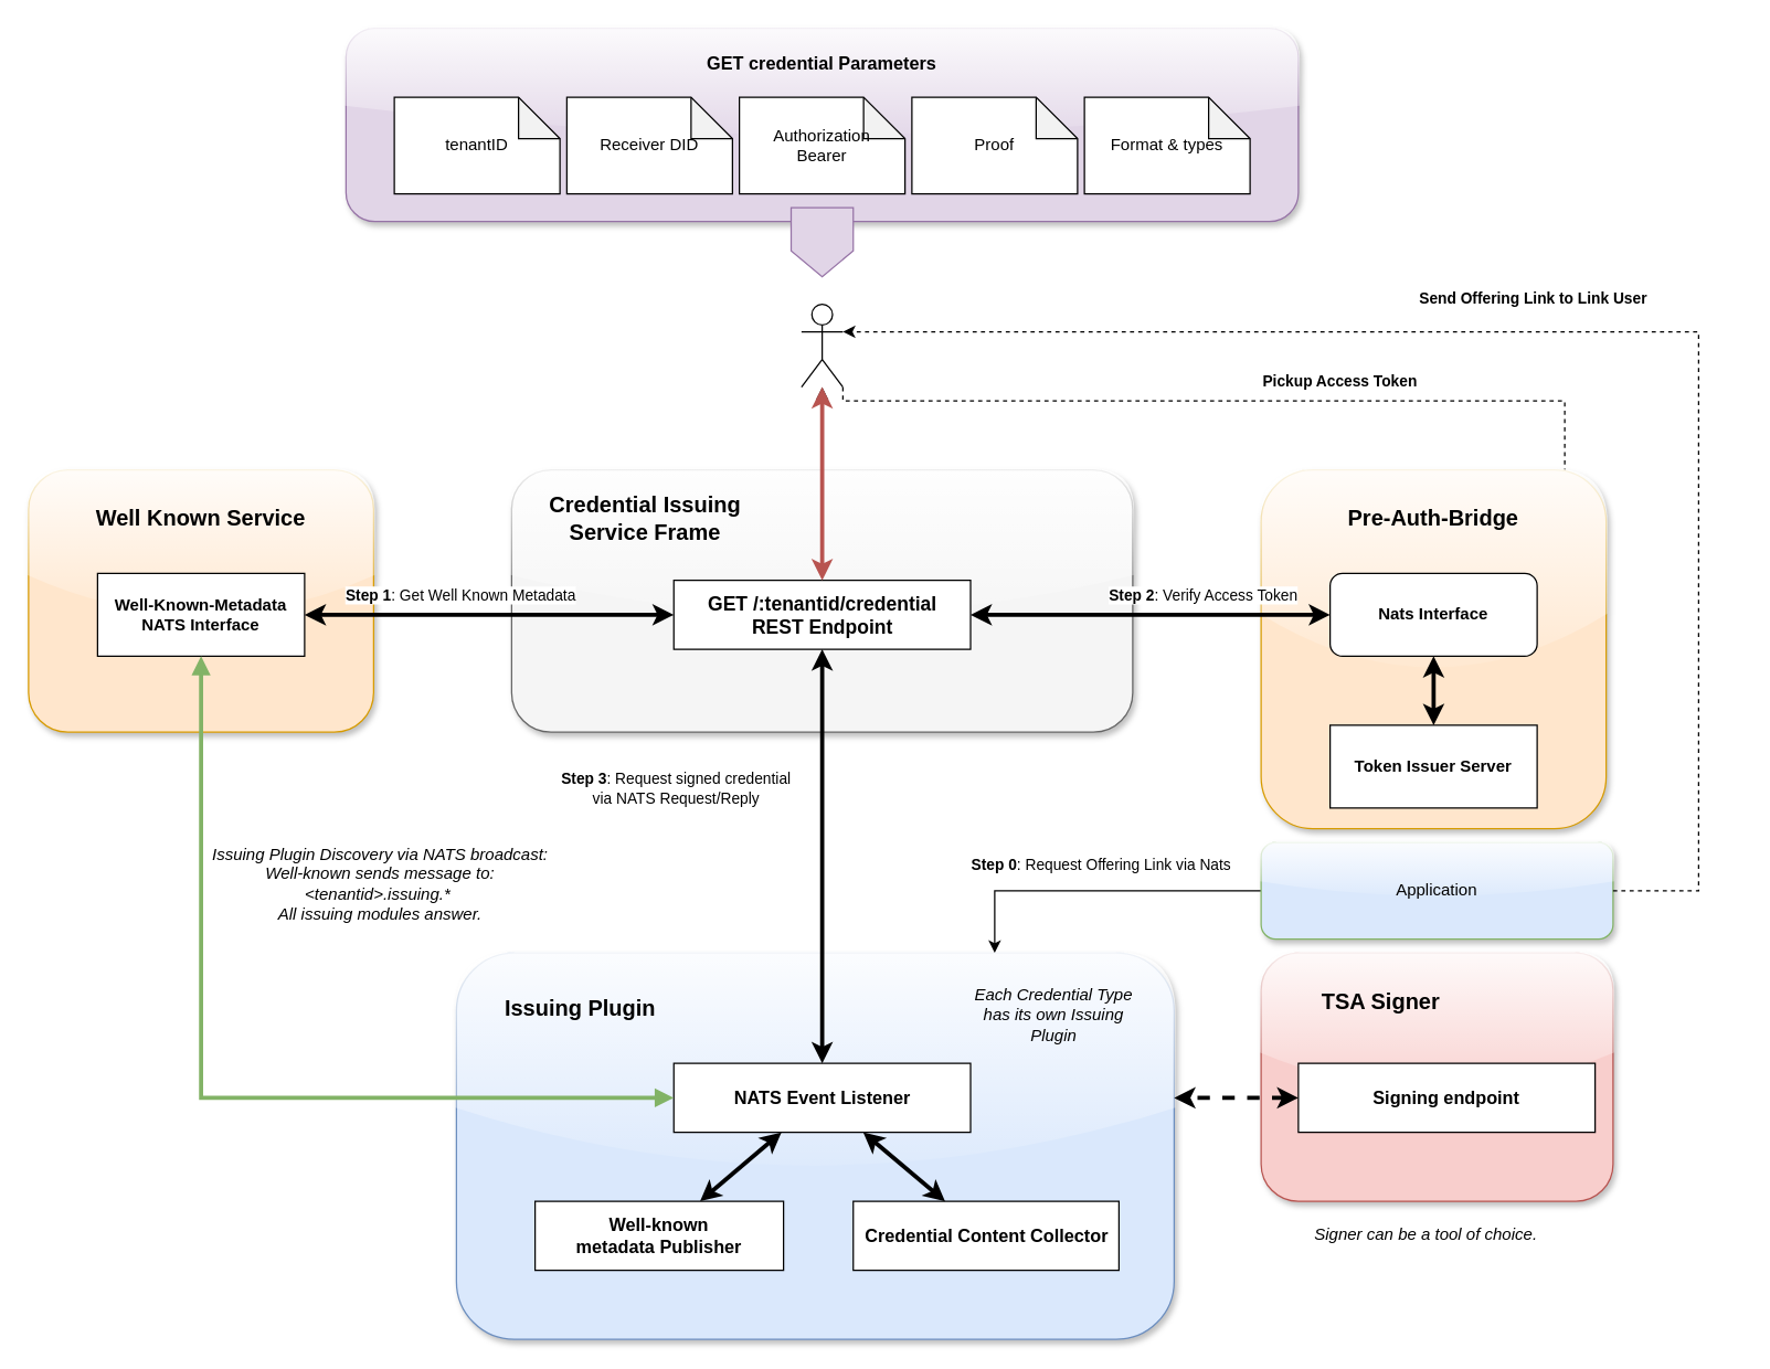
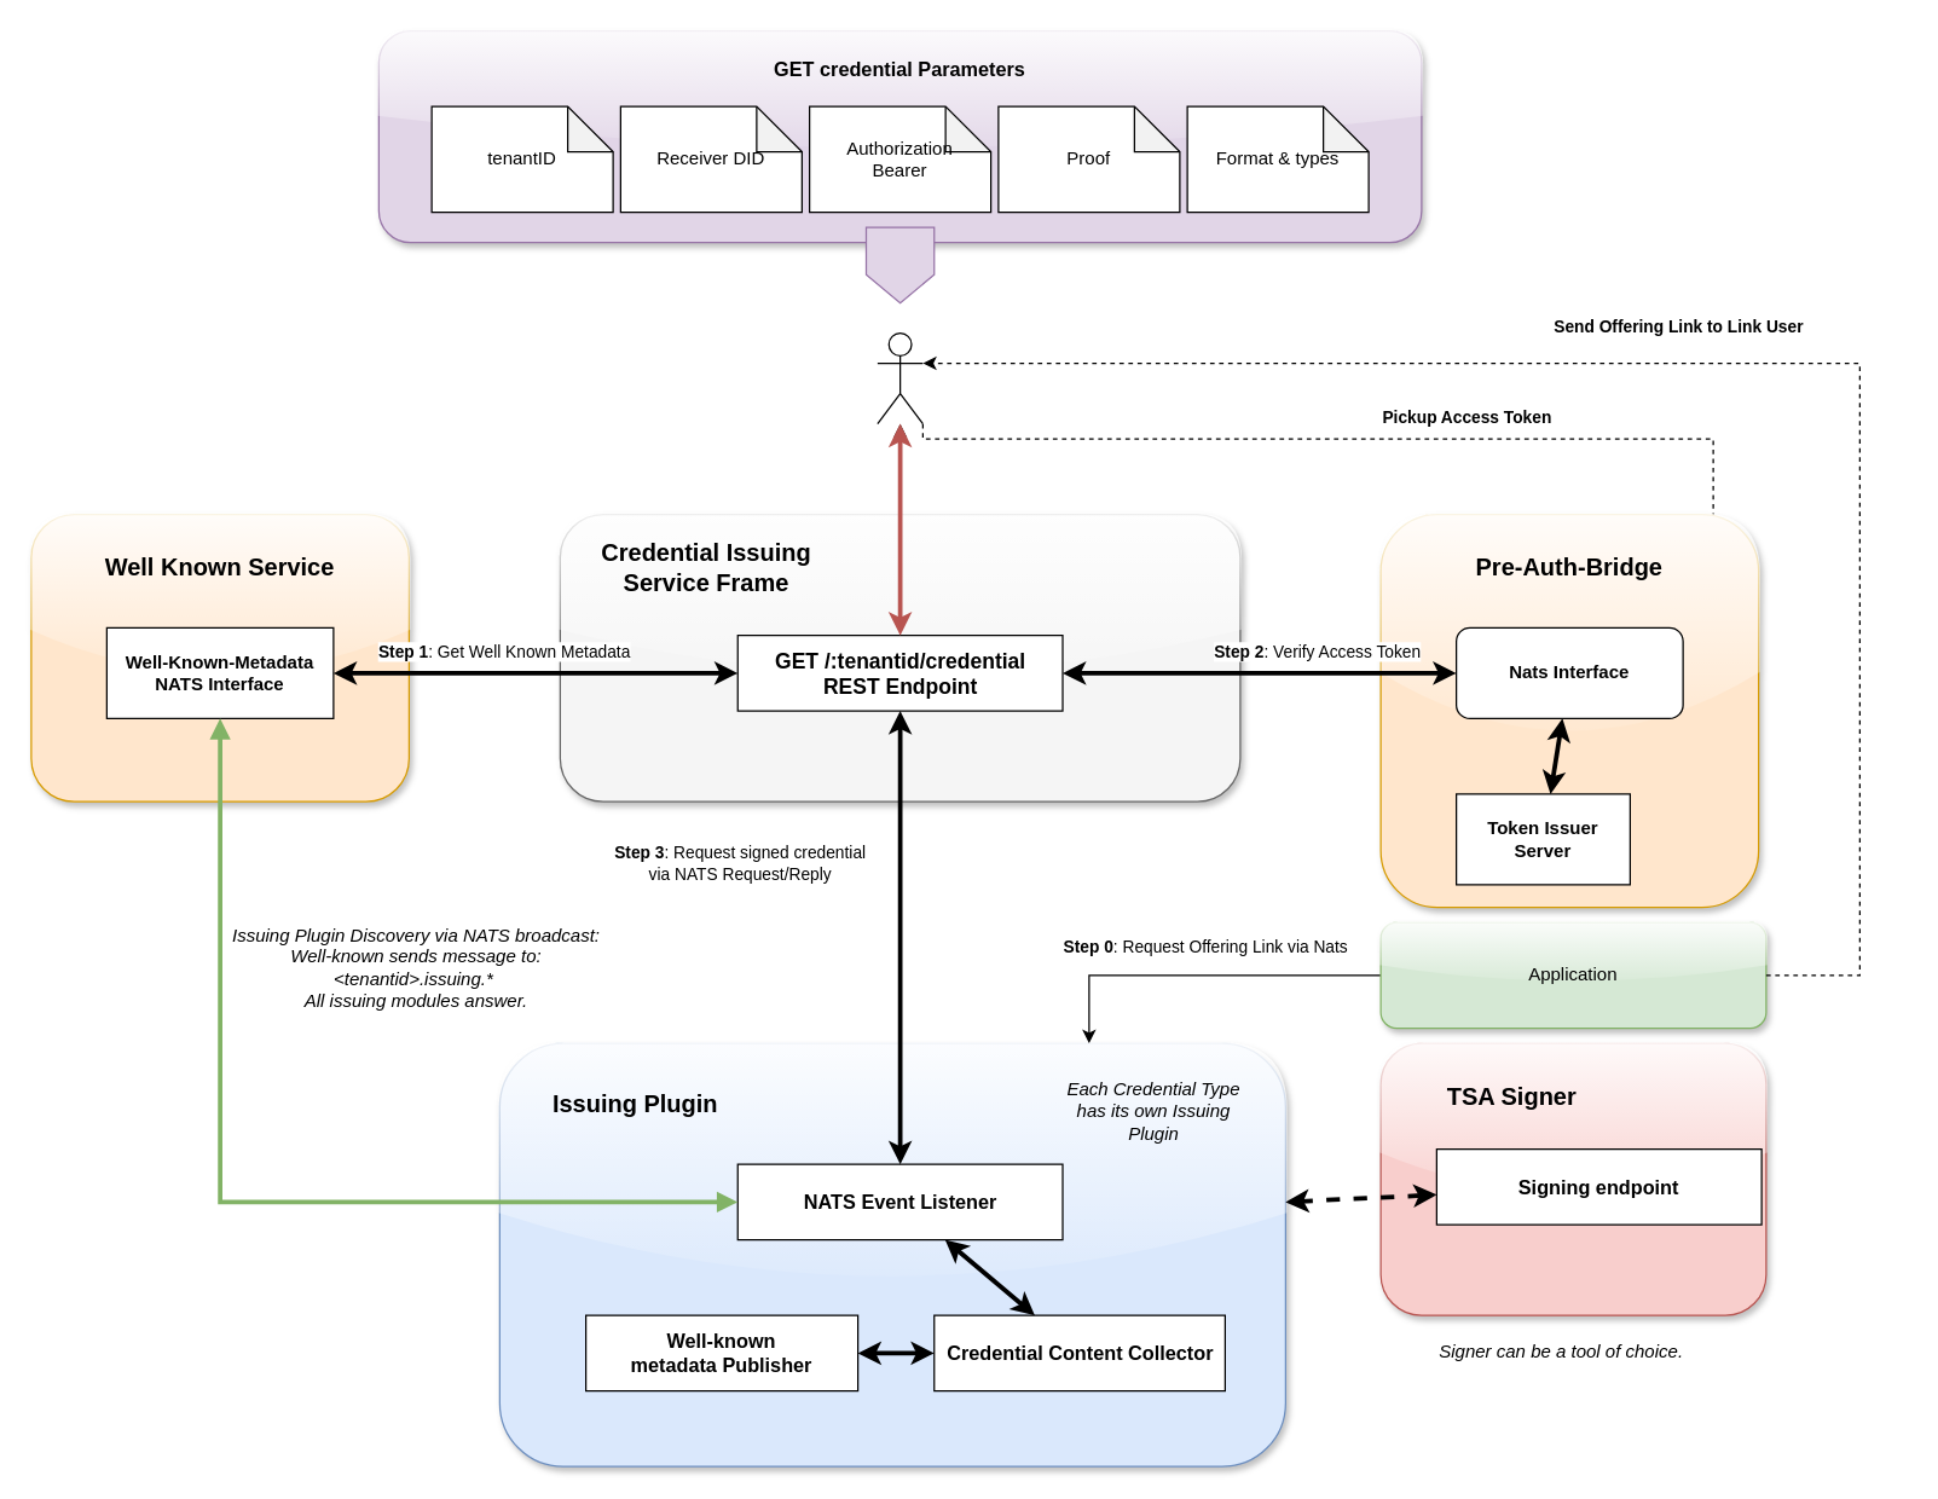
  <mxCell id="0" />
  <mxCell id="1" parent="0" />
  <mxCell id="2" value="" style="rounded=1;whiteSpace=wrap;html=1;fillColor=#f8cecc;strokeColor=#b85450;glass=1;shadow=1;" parent="1" vertex="1"><mxGeometry x="913" y="690" width="255" height="180" as="geometry" /></mxCell>
  <mxCell id="3" value="" style="rounded=1;whiteSpace=wrap;html=1;fillColor=#e1d5e7;strokeColor=#9673a6;glass=1;shadow=1;" parent="1" vertex="1"><mxGeometry x="250" y="20" width="690" height="140" as="geometry" /></mxCell>
  <mxCell id="4" value="" style="rounded=1;whiteSpace=wrap;html=1;fillColor=#ffe6cc;strokeColor=#d79b00;glass=1;shadow=1;" parent="1" vertex="1"><mxGeometry x="20" y="340" width="250" height="190" as="geometry" /></mxCell>
  <mxCell id="5" value="" style="edgeStyle=orthogonalEdgeStyle;rounded=0;orthogonalLoop=1;jettySize=auto;html=1;" parent="1" source="6" target="17" edge="1"><mxGeometry relative="1" as="geometry" /></mxCell>
  <mxCell id="6" value="" style="rounded=1;whiteSpace=wrap;html=1;fillColor=#f5f5f5;fontColor=#333333;strokeColor=#666666;glass=1;shadow=1;" parent="1" vertex="1"><mxGeometry x="370" y="340" width="450" height="190" as="geometry" /></mxCell>
  <mxCell id="7" value="" style="rounded=1;whiteSpace=wrap;html=1;fillColor=#dae8fc;strokeColor=#6c8ebf;glass=1;shadow=1;" parent="1" vertex="1"><mxGeometry x="330" y="690" width="520" height="280" as="geometry" /></mxCell>
  <mxCell id="8" value="&lt;b&gt;&lt;font style=&quot;font-size: 16px;&quot;&gt;Well Known Service&lt;/font&gt;&lt;/b&gt;" style="text;html=1;strokeColor=none;fillColor=none;align=center;verticalAlign=middle;whiteSpace=wrap;rounded=0;" parent="1" vertex="1"><mxGeometry x="65" y="350" width="160" height="50" as="geometry" /></mxCell>
  <mxCell id="9" value="&lt;b&gt;&lt;font style=&quot;font-size: 16px;&quot;&gt;Credential Issuing Service Frame&lt;/font&gt;&lt;/b&gt;" style="text;html=1;strokeColor=none;fillColor=none;align=center;verticalAlign=middle;whiteSpace=wrap;rounded=0;" parent="1" vertex="1"><mxGeometry x="387" y="350" width="160" height="50" as="geometry" /></mxCell>
  <mxCell id="10" value="&lt;b&gt;&lt;font style=&quot;font-size: 16px;&quot;&gt;Issuing Plugin&lt;/font&gt;&lt;/b&gt;" style="text;html=1;strokeColor=none;fillColor=none;align=center;verticalAlign=middle;whiteSpace=wrap;rounded=0;" parent="1" vertex="1"><mxGeometry x="340" y="705" width="160" height="50" as="geometry" /></mxCell>
  <mxCell id="11" value="&lt;b&gt;Well-Known-Metadata&lt;br&gt;NATS Interface&lt;/b&gt;" style="rounded=0;whiteSpace=wrap;html=1;" parent="1" vertex="1"><mxGeometry x="70" y="415" width="150" height="60" as="geometry" /></mxCell>
  <mxCell id="12" style="edgeStyle=orthogonalEdgeStyle;rounded=0;orthogonalLoop=1;jettySize=auto;html=1;exitX=0.75;exitY=0;exitDx=0;exitDy=0;entryX=0;entryY=0.5;entryDx=0;entryDy=0;startArrow=classic;startFill=1;endArrow=none;endFill=0;" parent="1" source="7" target="46" edge="1"><mxGeometry relative="1" as="geometry" /></mxCell>
  <mxCell id="13" value="&lt;b&gt;&lt;font style=&quot;font-size: 14px;&quot;&gt;GET /:tenantid/credential&lt;br&gt;REST Endpoint&lt;br&gt;&lt;/font&gt;&lt;/b&gt;" style="rounded=0;whiteSpace=wrap;html=1;" parent="1" vertex="1"><mxGeometry x="487.5" y="420" width="215" height="50" as="geometry" /></mxCell>
  <mxCell id="14" value="" style="endArrow=classic;startArrow=classic;html=1;rounded=0;strokeWidth=3;" parent="1" source="11" target="13" edge="1"><mxGeometry width="50" height="50" relative="1" as="geometry"><mxPoint x="320" y="470" as="sourcePoint" /><mxPoint x="370" y="420" as="targetPoint" /></mxGeometry></mxCell>
  <mxCell id="15" value="&lt;b&gt;Step 1&lt;/b&gt;: Get Well Known Metadata" style="edgeLabel;html=1;align=center;verticalAlign=middle;resizable=0;points=[];" parent="14" vertex="1" connectable="0"><mxGeometry x="-0.224" relative="1" as="geometry"><mxPoint x="8" y="-15" as="offset" /></mxGeometry></mxCell>
  <mxCell id="16" style="edgeStyle=orthogonalEdgeStyle;rounded=0;orthogonalLoop=1;jettySize=auto;html=1;exitX=1;exitY=1;exitDx=0;exitDy=0;exitPerimeter=0;entryX=1;entryY=0.5;entryDx=0;entryDy=0;dashed=1;" parent="1" source="17" target="30" edge="1"><mxGeometry relative="1" as="geometry"><Array as="points"><mxPoint x="610" y="290" /><mxPoint x="1133" y="290" /><mxPoint x="1133" y="445" /></Array></mxGeometry></mxCell>
  <mxCell id="17" value="" style="shape=umlActor;verticalLabelPosition=bottom;verticalAlign=top;html=1;outlineConnect=0;" parent="1" vertex="1"><mxGeometry x="580" y="220" width="30" height="60" as="geometry" /></mxCell>
  <mxCell id="18" value="&lt;b&gt;&lt;font style=&quot;font-size: 13px;&quot;&gt;NATS Event Listener&lt;/font&gt;&lt;/b&gt;" style="rounded=0;whiteSpace=wrap;html=1;" parent="1" vertex="1"><mxGeometry x="487.5" y="770" width="215" height="50" as="geometry" /></mxCell>
- <mxCell id="19" value="&lt;b&gt;&lt;font style=&quot;font-size: 13px;&quot;&gt;Signing endpoint&lt;/font&gt;&lt;/b&gt;" style="rounded=0;whiteSpace=wrap;html=1;" parent="1" vertex="1"><mxGeometry x="940" y="770" width="215" height="50" as="geometry" /></mxCell>
+ <mxCell id="19" value="&lt;b&gt;&lt;font style=&quot;font-size: 13px;&quot;&gt;Signing endpoint&lt;/font&gt;&lt;/b&gt;" style="rounded=0;whiteSpace=wrap;html=1;" parent="1" vertex="1"><mxGeometry x="950" y="760" width="215" height="50" as="geometry" /></mxCell>
  <mxCell id="20" value="" style="endArrow=classic;startArrow=classic;html=1;rounded=0;strokeWidth=3;dashed=1;" parent="1" source="19" edge="1"><mxGeometry width="50" height="50" relative="1" as="geometry"><mxPoint x="270" y="790" as="sourcePoint" /><mxPoint x="850" y="795" as="targetPoint" /></mxGeometry></mxCell>
  <mxCell id="21" value="Authorization&lt;br&gt;Bearer" style="shape=note;whiteSpace=wrap;html=1;backgroundOutline=1;darkOpacity=0.05;" parent="1" vertex="1"><mxGeometry x="535" y="70" width="120" height="70" as="geometry" /></mxCell>
  <mxCell id="22" value="Format &amp;amp; types" style="shape=note;whiteSpace=wrap;html=1;backgroundOutline=1;darkOpacity=0.05;" parent="1" vertex="1"><mxGeometry x="785" y="70" width="120" height="70" as="geometry" /></mxCell>
  <mxCell id="23" value="Proof" style="shape=note;whiteSpace=wrap;html=1;backgroundOutline=1;darkOpacity=0.05;" parent="1" vertex="1"><mxGeometry x="660" y="70" width="120" height="70" as="geometry" /></mxCell>
  <mxCell id="24" value="Receiver DID" style="shape=note;whiteSpace=wrap;html=1;backgroundOutline=1;darkOpacity=0.05;" parent="1" vertex="1"><mxGeometry x="410" y="70" width="120" height="70" as="geometry" /></mxCell>
  <mxCell id="25" value="tenantID" style="shape=note;whiteSpace=wrap;html=1;backgroundOutline=1;darkOpacity=0.05;" parent="1" vertex="1"><mxGeometry x="285" y="70" width="120" height="70" as="geometry" /></mxCell>
  <mxCell id="26" value="" style="shape=offPageConnector;whiteSpace=wrap;html=1;fillColor=#e1d5e7;strokeColor=#9673a6;" parent="1" vertex="1"><mxGeometry x="572.5" y="150" width="45" height="50" as="geometry" /></mxCell>
  <mxCell id="27" value="&lt;b&gt;&lt;font style=&quot;font-size: 13px;&quot;&gt;GET credential Parameters&lt;/font&gt;&lt;/b&gt;" style="text;html=1;strokeColor=none;fillColor=none;align=center;verticalAlign=middle;whiteSpace=wrap;rounded=0;" parent="1" vertex="1"><mxGeometry x="470" y="30" width="250" height="30" as="geometry" /></mxCell>
  <mxCell id="28" value="" style="rounded=1;whiteSpace=wrap;html=1;fillColor=#ffe6cc;strokeColor=#d79b00;glass=1;shadow=1;" parent="1" vertex="1"><mxGeometry x="913" y="340" width="250" height="260" as="geometry" /></mxCell>
  <mxCell id="29" value="&lt;b&gt;&lt;font style=&quot;font-size: 16px;&quot;&gt;Pre-Auth-Bridge&lt;/font&gt;&lt;/b&gt;" style="text;html=1;strokeColor=none;fillColor=none;align=center;verticalAlign=middle;whiteSpace=wrap;rounded=0;" parent="1" vertex="1"><mxGeometry x="958" y="350" width="160" height="50" as="geometry" /></mxCell>
  <mxCell id="30" value="&lt;b&gt;Nats Interface&lt;/b&gt;" style="whiteSpace=wrap;html=1;rounded=1;" parent="1" vertex="1"><mxGeometry x="963" y="415" width="150" height="60" as="geometry" /></mxCell>
  <mxCell id="31" value="" style="endArrow=classic;startArrow=classic;html=1;rounded=0;strokeWidth=3;fillColor=#f8cecc;strokeColor=#000000;" parent="1" source="30" target="13" edge="1"><mxGeometry width="50" height="50" relative="1" as="geometry"><mxPoint x="130" y="455" as="sourcePoint" /><mxPoint x="498" y="455" as="targetPoint" /></mxGeometry></mxCell>
  <mxCell id="32" value="&lt;b&gt;Step 2&lt;/b&gt;: Verify Access Token" style="edgeLabel;html=1;align=center;verticalAlign=middle;resizable=0;points=[];" parent="31" vertex="1" connectable="0"><mxGeometry x="-0.224" relative="1" as="geometry"><mxPoint x="8" y="-15" as="offset" /></mxGeometry></mxCell>
- <mxCell id="33" value="&lt;b&gt;Token Issuer Server&lt;/b&gt;" style="rounded=0;whiteSpace=wrap;html=1;" parent="1" vertex="1"><mxGeometry x="963" y="525" width="150" height="60" as="geometry" /></mxCell>
+ <mxCell id="33" value="&lt;b&gt;Token Issuer Server&lt;/b&gt;" style="rounded=0;whiteSpace=wrap;html=1;" parent="1" vertex="1"><mxGeometry x="963" y="525" width="115" height="60" as="geometry" /></mxCell>
  <mxCell id="34" value="" style="endArrow=classic;startArrow=classic;html=1;rounded=0;strokeWidth=3;" parent="1" source="33" target="30" edge="1"><mxGeometry width="50" height="50" relative="1" as="geometry"><mxPoint x="1598" y="640" as="sourcePoint" /><mxPoint x="1598" y="590" as="targetPoint" /></mxGeometry></mxCell>
  <mxCell id="35" value="&lt;b&gt;&lt;font style=&quot;font-size: 13px;&quot;&gt;Credential Content Collector&lt;/font&gt;&lt;/b&gt;" style="rounded=0;whiteSpace=wrap;html=1;" parent="1" vertex="1"><mxGeometry x="617.5" y="870" width="192.5" height="50" as="geometry" /></mxCell>
  <mxCell id="36" value="" style="endArrow=classic;startArrow=classic;html=1;rounded=0;strokeWidth=3;" parent="1" source="35" target="18" edge="1"><mxGeometry width="50" height="50" relative="1" as="geometry"><mxPoint x="500" y="900" as="sourcePoint" /><mxPoint x="577" y="830" as="targetPoint" /></mxGeometry></mxCell>
  <mxCell id="37" value="" style="endArrow=classic;startArrow=classic;html=1;rounded=0;strokeWidth=3;fillColor=#f8cecc;strokeColor=#000000;" parent="1" source="18" target="13" edge="1"><mxGeometry width="50" height="50" relative="1" as="geometry"><mxPoint x="124" y="665" as="sourcePoint" /><mxPoint x="548" y="480" as="targetPoint" /></mxGeometry></mxCell>
  <mxCell id="38" value="&lt;b&gt;Step 3&lt;/b&gt;: Request signed credential&lt;br&gt;via NATS Request/Reply" style="edgeLabel;html=1;align=center;verticalAlign=middle;resizable=0;points=[];" parent="37" vertex="1" connectable="0"><mxGeometry x="-0.224" relative="1" as="geometry"><mxPoint x="-107" y="-84" as="offset" /></mxGeometry></mxCell>
  <mxCell id="39" value="&lt;i&gt;Each Credential Type has its own Issuing Plugin&lt;/i&gt;" style="text;html=1;strokeColor=none;fillColor=none;align=center;verticalAlign=middle;whiteSpace=wrap;rounded=0;" parent="1" vertex="1"><mxGeometry x="702.5" y="715" width="120" height="40" as="geometry" /></mxCell>
  <mxCell id="40" value="&lt;b&gt;&lt;font style=&quot;font-size: 16px;&quot;&gt;TSA Signer&lt;/font&gt;&lt;/b&gt;" style="text;html=1;strokeColor=none;fillColor=none;align=center;verticalAlign=middle;whiteSpace=wrap;rounded=0;" parent="1" vertex="1"><mxGeometry x="920" y="700" width="160" height="50" as="geometry" /></mxCell>
  <mxCell id="41" value="" style="endArrow=classic;startArrow=classic;html=1;rounded=0;strokeWidth=3;fillColor=#f8cecc;strokeColor=#b85450;" parent="1" source="13" target="17" edge="1"><mxGeometry width="50" height="50" relative="1" as="geometry"><mxPoint x="1000" y="530" as="sourcePoint" /><mxPoint x="1000" y="230" as="targetPoint" /></mxGeometry></mxCell>
  <mxCell id="42" value="" style="endArrow=block;html=1;rounded=0;strokeWidth=3;fillColor=#d5e8d4;strokeColor=#82b366;startArrow=block;startFill=1;endFill=1;entryX=0.5;entryY=1;entryDx=0;entryDy=0;" parent="1" source="18" target="11" edge="1"><mxGeometry width="50" height="50" relative="1" as="geometry"><mxPoint x="180" y="980" as="sourcePoint" /><mxPoint x="230" y="930" as="targetPoint" /><Array as="points"><mxPoint x="145" y="795" /></Array></mxGeometry></mxCell>
  <mxCell id="43" value="&lt;b&gt;&lt;font style=&quot;font-size: 13px;&quot;&gt;Well-known&lt;br&gt;metadata Publisher&lt;br&gt;&lt;/font&gt;&lt;/b&gt;" style="rounded=0;whiteSpace=wrap;html=1;" parent="1" vertex="1"><mxGeometry x="387" y="870" width="180" height="50" as="geometry" /></mxCell>
  <mxCell id="44" value="&lt;i&gt;Issuing Plugin Discovery via NATS broadcast:&lt;br&gt;Well-known sends message to: &amp;lt;tenantid&amp;gt;.issuing.*&amp;nbsp;&lt;br&gt;All issuing modules answer.&lt;/i&gt;" style="text;html=1;strokeColor=none;fillColor=none;align=center;verticalAlign=middle;whiteSpace=wrap;rounded=0;" parent="1" vertex="1"><mxGeometry x="145" y="600" width="260" height="80" as="geometry" /></mxCell>
- <mxCell id="45" value="" style="endArrow=classic;startArrow=classic;html=1;rounded=0;strokeWidth=3;" parent="1" source="43" target="18" edge="1"><mxGeometry width="50" height="50" relative="1" as="geometry"><mxPoint x="694" y="880" as="sourcePoint" /><mxPoint x="635" y="830" as="targetPoint" /></mxGeometry></mxCell>
- <mxCell id="46" value="Application" style="rounded=1;whiteSpace=wrap;html=1;fillColor=#dae8fc;strokeColor=#82b366;glass=1;shadow=1;" parent="1" vertex="1"><mxGeometry x="913" y="610" width="255" height="70" as="geometry" /></mxCell>
+ <mxCell id="45" value="" style="endArrow=classic;startArrow=classic;html=1;rounded=0;strokeWidth=3;" parent="1" source="43" target="35" edge="1"><mxGeometry width="50" height="50" relative="1" as="geometry"><mxPoint x="694" y="880" as="sourcePoint" /><mxPoint x="635" y="830" as="targetPoint" /></mxGeometry></mxCell>
+ <mxCell id="46" value="Application" style="rounded=1;whiteSpace=wrap;html=1;fillColor=#d5e8d4;strokeColor=#82b366;glass=1;shadow=1;" parent="1" vertex="1"><mxGeometry x="913" y="610" width="255" height="70" as="geometry" /></mxCell>
  <mxCell id="47" value="&lt;b&gt;Step 0&lt;/b&gt;: Request Offering Link via Nats" style="edgeLabel;html=1;align=center;verticalAlign=middle;resizable=0;points=[];" parent="1" vertex="1" connectable="0"><mxGeometry x="547" y="599.999" as="geometry"><mxPoint x="249" y="26" as="offset" /></mxGeometry></mxCell>
  <mxCell id="48" style="edgeStyle=orthogonalEdgeStyle;rounded=0;orthogonalLoop=1;jettySize=auto;html=1;exitX=1;exitY=0.5;exitDx=0;exitDy=0;entryX=1;entryY=0.333;entryDx=0;entryDy=0;entryPerimeter=0;dashed=1;" parent="1" source="46" target="17" edge="1"><mxGeometry relative="1" as="geometry"><Array as="points"><mxPoint x="1230" y="645" /><mxPoint x="1230" y="240" /></Array></mxGeometry></mxCell>
  <mxCell id="49" value="&lt;b&gt;Send Offering Link to Link User&lt;/b&gt;" style="edgeLabel;html=1;align=center;verticalAlign=middle;resizable=0;points=[];" parent="1" vertex="1" connectable="0"><mxGeometry x="860" y="189.999" as="geometry"><mxPoint x="249" y="26" as="offset" /></mxGeometry></mxCell>
  <mxCell id="50" value="&lt;div style=&quot;text-align: center;&quot;&gt;&lt;span style=&quot;background-color: initial;&quot;&gt;&lt;i&gt;Signer can be a tool of choice.&lt;/i&gt;&lt;/span&gt;&lt;/div&gt;" style="text;whiteSpace=wrap;html=1;" parent="1" vertex="1"><mxGeometry x="950" y="880" width="310" height="70" as="geometry" /></mxCell>
  <mxCell id="51" value="&lt;b&gt;Pickup Access Token&lt;/b&gt;" style="edgeLabel;html=1;align=center;verticalAlign=middle;resizable=0;points=[];" parent="1" vertex="1" connectable="0"><mxGeometry x="720" y="249.999" as="geometry"><mxPoint x="249" y="26" as="offset" /></mxGeometry></mxCell>
